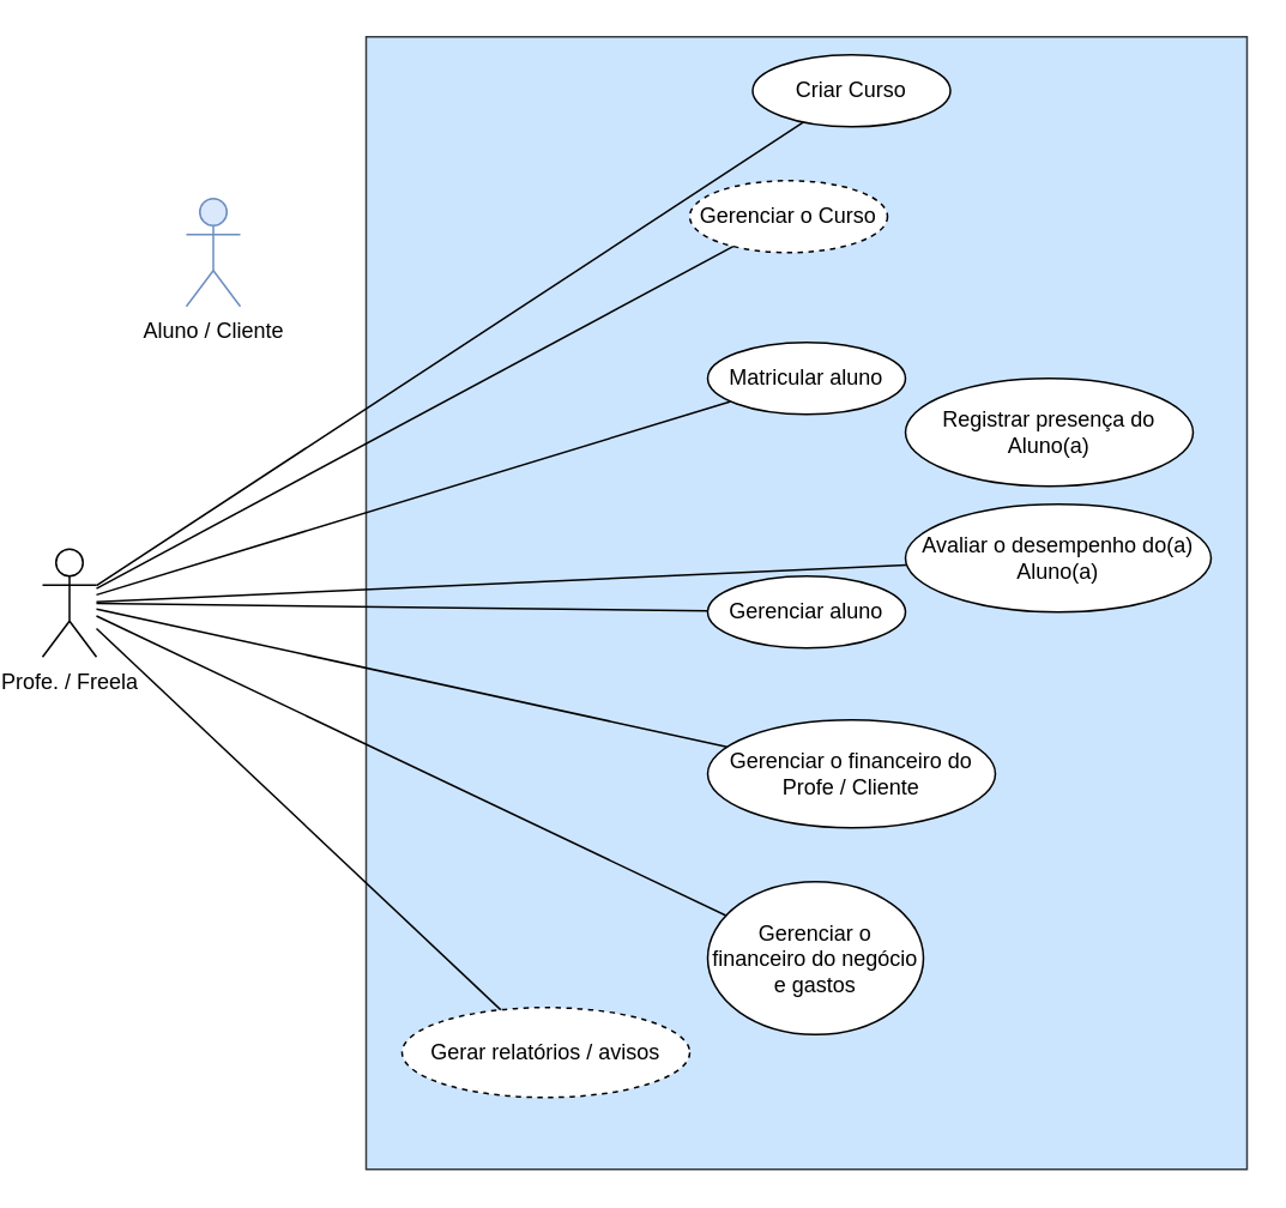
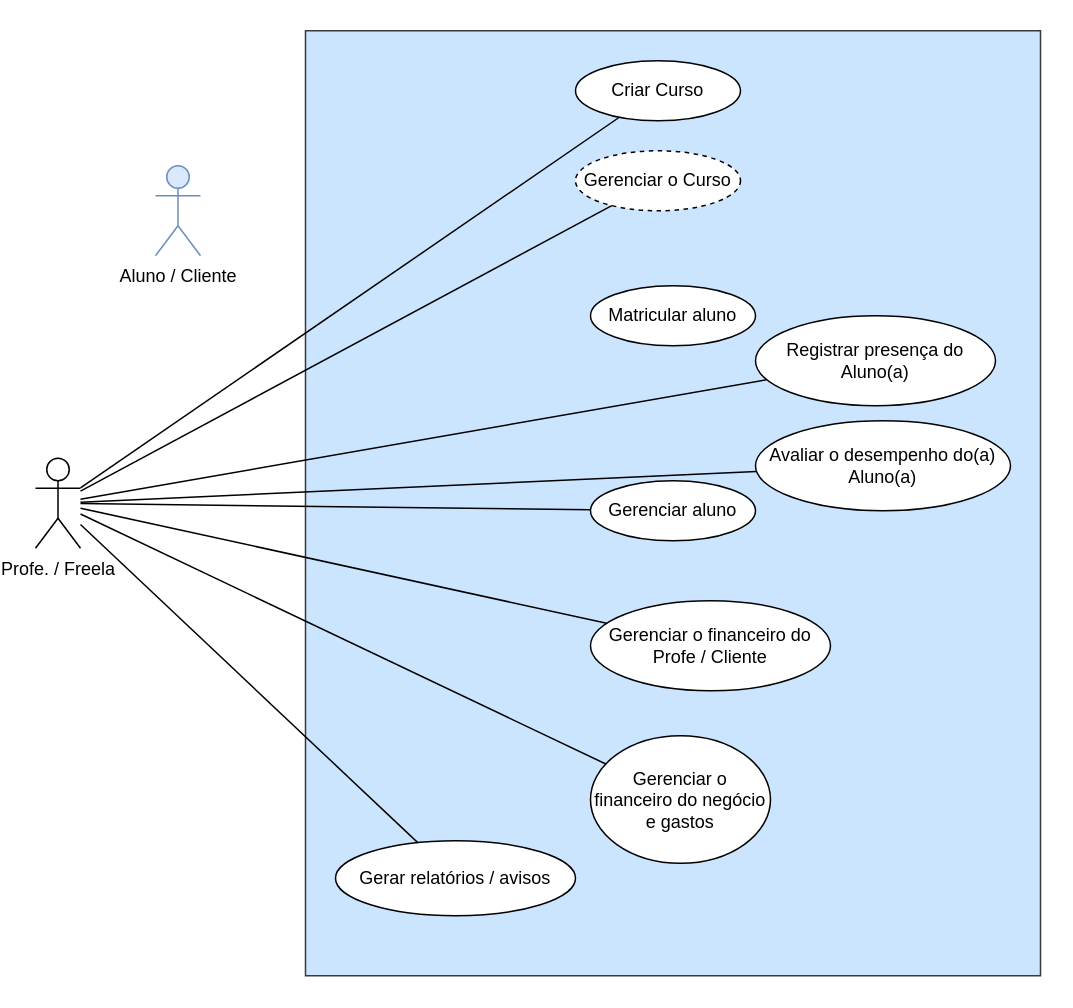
  <mxCell id="0" />
  <mxCell id="1" parent="0" />
  <mxCell id="2" value="" style="whiteSpace=wrap;html=1;fillColor=#cce5ff;strokeColor=#36393d;" parent="1" vertex="1"><mxGeometry x="200" y="20" width="490" height="630" as="geometry" /></mxCell>
  <mxCell id="3" style="rounded=0;orthogonalLoop=1;jettySize=auto;html=1;endArrow=none;endFill=0;" parent="1" source="4" target="9" edge="1"><mxGeometry relative="1" as="geometry" /></mxCell>
  <mxCell id="4" value="Profe. / Freela" style="shape=umlActor;verticalLabelPosition=bottom;verticalAlign=top;html=1;" parent="1" vertex="1"><mxGeometry x="20" y="305" width="30" height="60" as="geometry" /></mxCell>
  <mxCell id="5" value="Aluno / Cliente" style="shape=umlActor;verticalLabelPosition=bottom;verticalAlign=top;html=1;fillColor=#dae8fc;strokeColor=#6c8ebf;" parent="1" vertex="1"><mxGeometry x="100" y="110" width="30" height="60" as="geometry" /></mxCell>
  <mxCell id="6" value="Registrar presença do Aluno(a)" style="ellipse;whiteSpace=wrap;html=1;" parent="1" vertex="1"><mxGeometry x="500" y="210" width="160" height="60" as="geometry" /></mxCell>
  <mxCell id="7" value="Matricular aluno" style="ellipse;whiteSpace=wrap;html=1;" parent="1" vertex="1"><mxGeometry x="390" y="190" width="110" height="40" as="geometry" /></mxCell>
  <mxCell id="8" value="Gerenciar o Curso" style="ellipse;whiteSpace=wrap;html=1;dashed=1;" parent="1" vertex="1"><mxGeometry x="380" y="100" width="110" height="40" as="geometry" /></mxCell>
  <mxCell id="9" value="Gerenciar aluno" style="ellipse;whiteSpace=wrap;html=1;" parent="1" vertex="1"><mxGeometry x="390" y="320" width="110" height="40" as="geometry" /></mxCell>
- <mxCell id="10" value="Gerar relatórios / avisos" style="ellipse;whiteSpace=wrap;html=1;dashed=1;" parent="1" vertex="1"><mxGeometry x="220" y="560" width="160" height="50" as="geometry" /></mxCell>
- <mxCell id="12" style="rounded=0;orthogonalLoop=1;jettySize=auto;html=1;endArrow=none;endFill=0;" parent="1" source="4" target="7" edge="1"><mxGeometry relative="1" as="geometry"><mxPoint x="194" y="253" as="sourcePoint" /><mxPoint x="396" y="156" as="targetPoint" /></mxGeometry></mxCell>
+ <mxCell id="10" value="Gerar relatórios / avisos" style="ellipse;whiteSpace=wrap;html=1;" parent="1" vertex="1"><mxGeometry x="220" y="560" width="160" height="50" as="geometry" /></mxCell>
+ <mxCell id="11" style="rounded=0;orthogonalLoop=1;jettySize=auto;html=1;endArrow=none;endFill=0;" parent="1" source="4" target="6" edge="1"><mxGeometry relative="1" as="geometry"><mxPoint x="714" y="166" as="sourcePoint" /><mxPoint x="462" y="92" as="targetPoint" /></mxGeometry></mxCell>
  <mxCell id="13" style="rounded=0;orthogonalLoop=1;jettySize=auto;html=1;endArrow=none;endFill=0;" parent="1" source="4" target="8" edge="1"><mxGeometry relative="1" as="geometry"><mxPoint x="194" y="259" as="sourcePoint" /><mxPoint x="405" y="244" as="targetPoint" /></mxGeometry></mxCell>
  <mxCell id="14" style="rounded=0;orthogonalLoop=1;jettySize=auto;html=1;endArrow=none;endFill=0;" parent="1" source="4" target="10" edge="1"><mxGeometry relative="1" as="geometry"><mxPoint x="194" y="266" as="sourcePoint" /><mxPoint x="422" y="355" as="targetPoint" /></mxGeometry></mxCell>
  <mxCell id="15" style="rounded=0;orthogonalLoop=1;jettySize=auto;html=1;endArrow=none;endFill=0;" parent="1" source="16" target="4" edge="1"><mxGeometry relative="1" as="geometry" /></mxCell>
- <mxCell id="16" value="Criar Curso" style="ellipse;whiteSpace=wrap;html=1;" parent="1" vertex="1"><mxGeometry x="415" y="30" width="110" height="40" as="geometry" /></mxCell>
+ <mxCell id="16" value="Criar Curso" style="ellipse;whiteSpace=wrap;html=1;" parent="1" vertex="1"><mxGeometry x="380" y="40" width="110" height="40" as="geometry" /></mxCell>
  <mxCell id="17" style="rounded=0;orthogonalLoop=1;jettySize=auto;html=1;endArrow=none;endFill=0;" parent="1" source="18" target="4" edge="1"><mxGeometry relative="1" as="geometry" /></mxCell>
  <mxCell id="18" value="Avaliar o desempenho do(a) Aluno(a)" style="ellipse;whiteSpace=wrap;html=1;" parent="1" vertex="1"><mxGeometry x="500" y="280" width="170" height="60" as="geometry" /></mxCell>
  <mxCell id="19" style="rounded=0;orthogonalLoop=1;jettySize=auto;html=1;endArrow=none;endFill=0;" parent="1" source="20" target="4" edge="1"><mxGeometry relative="1" as="geometry" /></mxCell>
  <mxCell id="20" value="Gerenciar o financeiro do Profe / Cliente" style="ellipse;whiteSpace=wrap;html=1;" parent="1" vertex="1"><mxGeometry x="390" y="400" width="160" height="60" as="geometry" /></mxCell>
  <mxCell id="21" style="rounded=0;orthogonalLoop=1;jettySize=auto;html=1;endArrow=none;endFill=0;" parent="1" source="22" target="4" edge="1"><mxGeometry relative="1" as="geometry" /></mxCell>
  <mxCell id="22" value="Gerenciar o financeiro do negócio e gastos" style="ellipse;whiteSpace=wrap;html=1;" parent="1" vertex="1"><mxGeometry x="390" y="490" width="120" height="85" as="geometry" /></mxCell>
